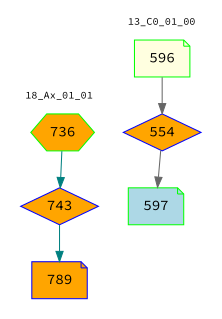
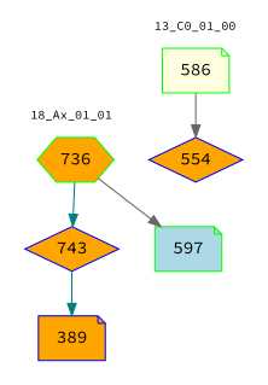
  digraph {
    fontname="Source Code Pro"
    node [color=green fillcolor=orange fontname="Source Code Pro" shape=note style=filled]
    edge [color=teal fontname="Source Code Pro"]
    n1 [label=736 shape=hexagon]
    n2 [color=blue label=743 shape=diamond]
-   n3 [color=blue label=789]
-   n4 [fillcolor=lightyellow label=596]
+   n3 [color=blue label=389]
+   n4 [fillcolor=lightyellow label=586]
    n5 [color=blue label=554 shape=diamond]
    n6 [fillcolor=lightblue label=597]
    subgraph cluster_1 {
      color=white
      fontsize=10
      label="18_Ax_01_01"
      n1
      n2
      n3
    }
    subgraph cluster_2 {
      color=white
      fontsize=10
      label="13_C0_01_00"
      n4
      n5
      n6
    }
    n1 -> n2
    n2 -> n3
    n4 -> n5 [color=gray40]
-   n5 -> n6 [color=gray40]
+   n1 -> n6 [color=gray40]
  }
